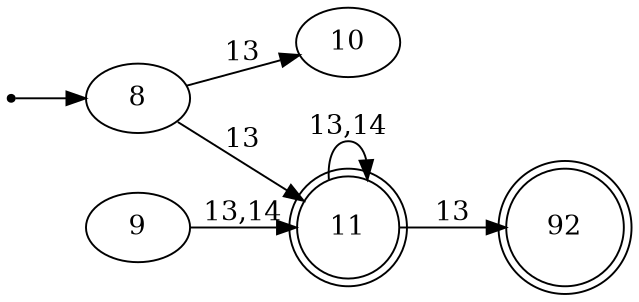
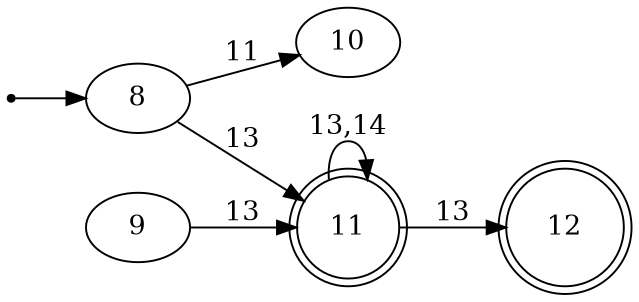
  digraph {
    rankdir=LR
    inic [shape=point]
    8
    10
    11 [shape=doublecircle]
    9
-   12 [shape=doublecircle label=92]
+   12 [shape=doublecircle]
    inic -> 8
-   8 -> 10 [label=13]
+   8 -> 10 [label=11]
    8 -> 11 [label=13]
    11 -> 11 [label="13,14"]
    11 -> 12 [label=13]
-   9 -> 11 [label="13,14"]
+   9 -> 11 [label=13]
  }
